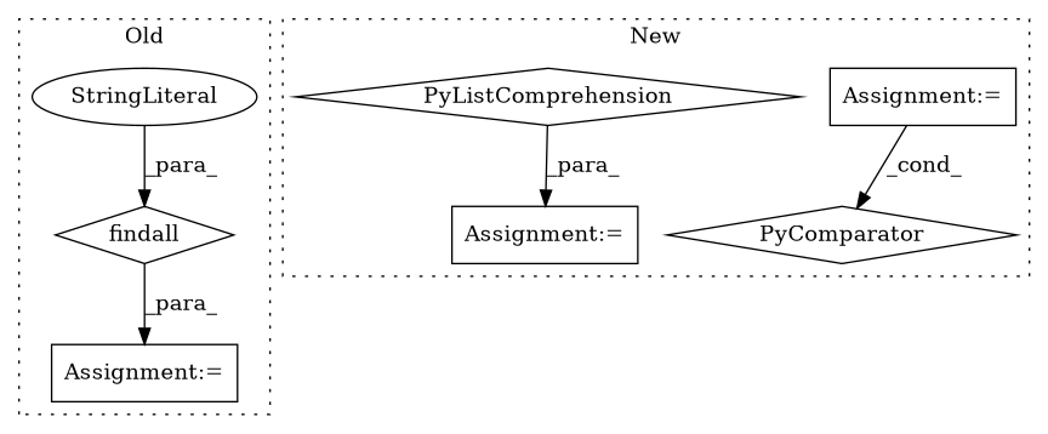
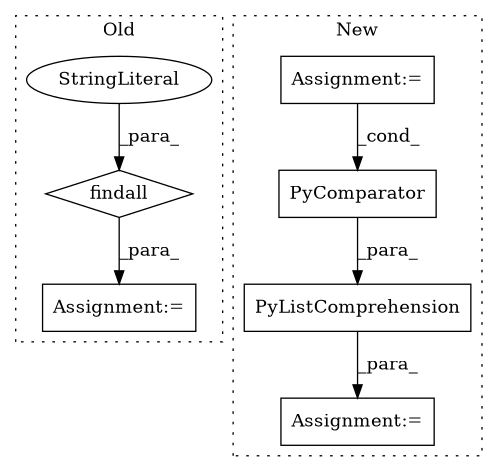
  digraph {
    node [a=7 l=1 shape=diamond]
    n1 [a=32 l="8,1" label=findall s="5442,5597"]
    n2 [label="Assignment:=" s=5438 shape=box]
    n3 [a=45 l=140 label=StringLiteral s=5450 shape=ellipse]
-   n4 [a=113 l=34 label=PyComparator s=5784]
+   n4 [a=113 l=34 label=PyComparator s=5784 shape=box]
    n5 [label="Assignment:=" s=5509 shape=box]
-   n6 [a=109 l=131 label=PyListComprehension s=5695]
+   n6 [a=109 l=131 label=PyListComprehension s=5695 shape=box]
    n7 [l=14 label="Assignment:=" s=5681 shape=box]
    subgraph cluster_1 {
      label=Old
      style=dotted
      n1
      n2
      n3
    }
    subgraph cluster_2 {
      label=New
      style=dotted
      n4
      n5
      n6
      n7
    }
    n1 -> n2 [label=_para_]
    n3 -> n1 [label=_para_]
+   n4 -> n6 [label=_para_]
    n5 -> n4 [label=_cond_]
    n6 -> n7 [label=_para_]
  }
